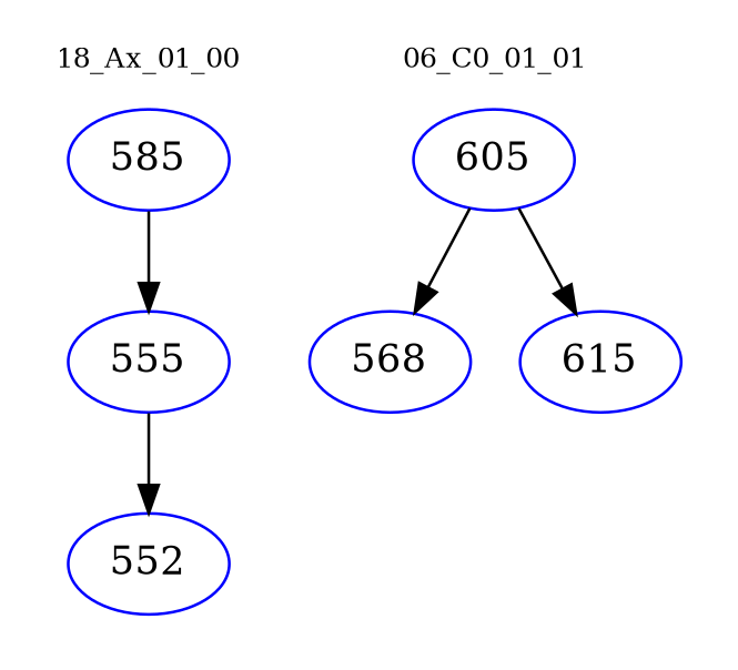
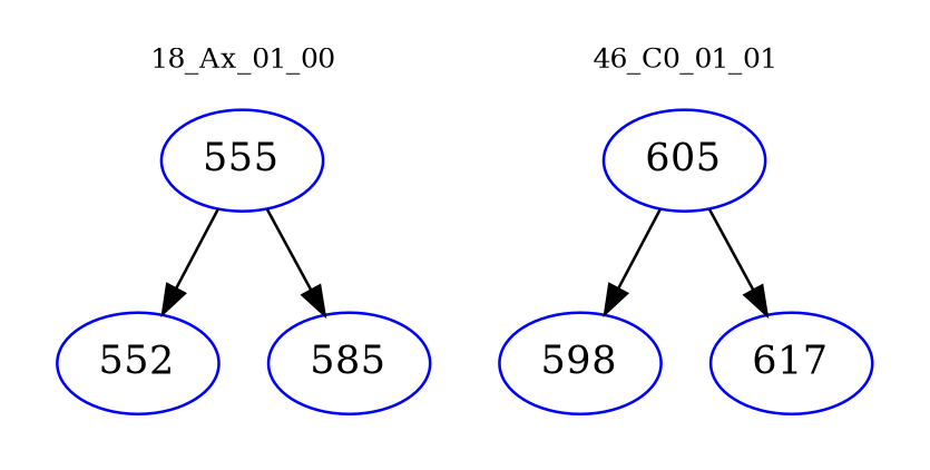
  digraph {
    node [color=blue]
    edge [color=black]
    n1 [label=555]
    n2 [label=552]
    n3 [label=585]
    n4 [label=605]
-   n5 [label=568]
-   n6 [label=615]
+   n5 [label=598]
+   n6 [label=617]
    subgraph cluster_1 {
      color=white
      fontsize=10
      label="18_Ax_01_00"
      n1
      n2
      n3
    }
    subgraph cluster_2 {
      color=white
      fontsize=10
-     label="06_C0_01_01"
+     label="46_C0_01_01"
      n4
      n5
      n6
    }
    n1 -> n2
-   n3 -> n1
+   n1 -> n3
    n4 -> n5
    n4 -> n6
  }
